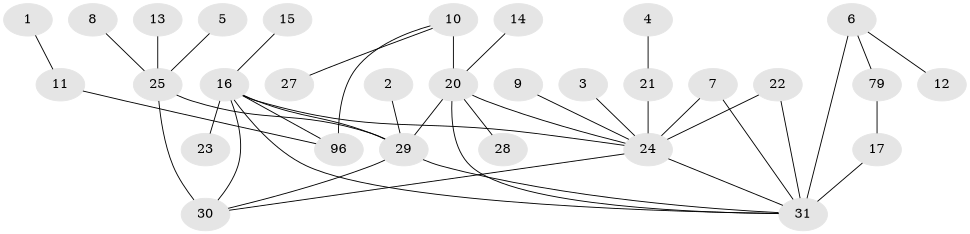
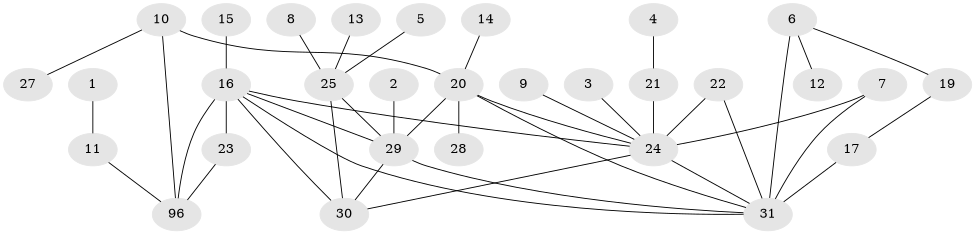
  graph {
    node [color=gray90 style=filled]
    edge [weight=1.0]
    1
    11
    n3 [label=96]
    2
    29
    31
    30
    3
    24
    4
    21
    5
    25
    6
    12
-   19 [label=79]
+   19
    17
    7
    8
    9
    10
    20
    27
    28
    13
    14
    15
    16
    23
    22
    1 -- 11
    11 -- n3
    2 -- 29
    29 -- 31
    29 -- 30
    3 -- 24
    24 -- 31
    24 -- 30
    4 -- 21
    21 -- 24 [weight=4.0]
    5 -- 25
    25 -- 29 [weight=3.0]
    25 -- 30 [weight=3.0]
    6 -- 31 [weight=2.0]
    6 -- 12
    6 -- 19
    19 -- 17 [weight=2.0]
    17 -- 31 [weight=4.0]
    7 -- 31
    7 -- 24
    8 -- 25
    9 -- 24
    10 -- n3
    10 -- 20 [weight=4.0]
    10 -- 27
    20 -- 29
    20 -- 31
    20 -- 24 [weight=2.0]
    20 -- 28
    13 -- 25
    14 -- 20
    15 -- 16
    16 -- n3 [weight=2.0]
    16 -- 29
    16 -- 31
    16 -- 30
    16 -- 24
    16 -- 23 [weight=4.0]
+   23 -- n3 [weight=2.0]
    22 -- 31
    22 -- 24
  }
